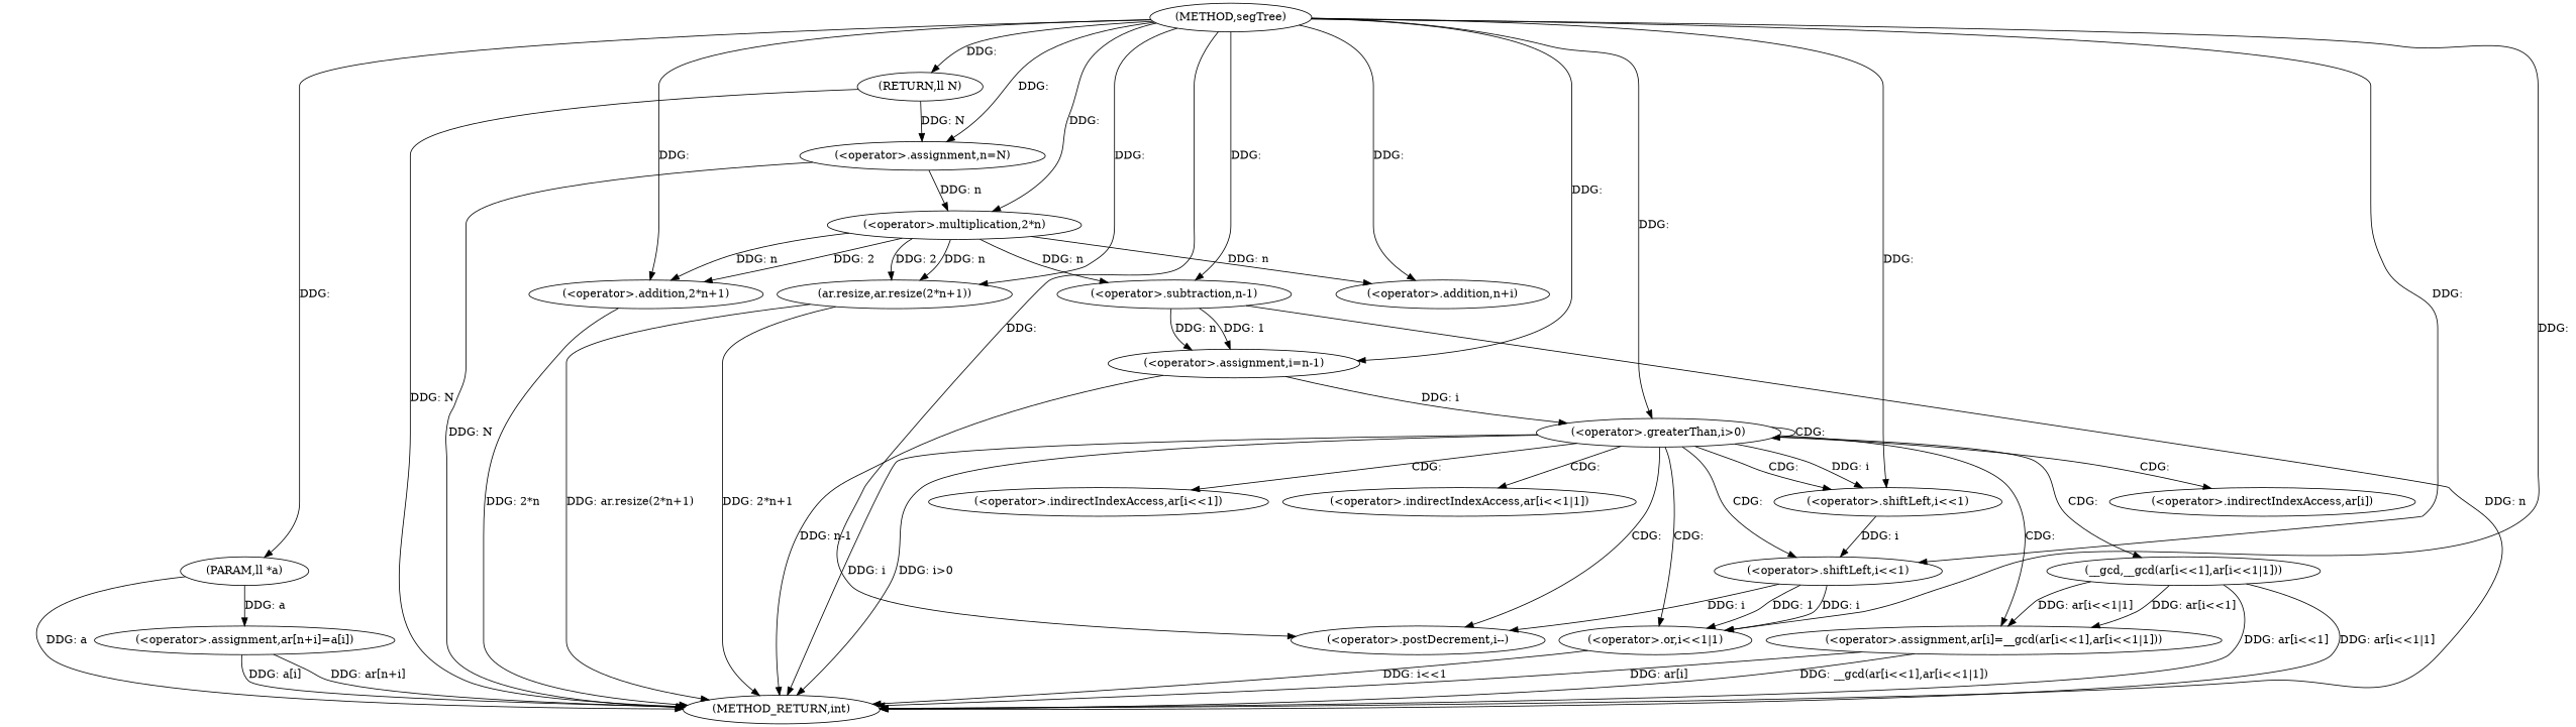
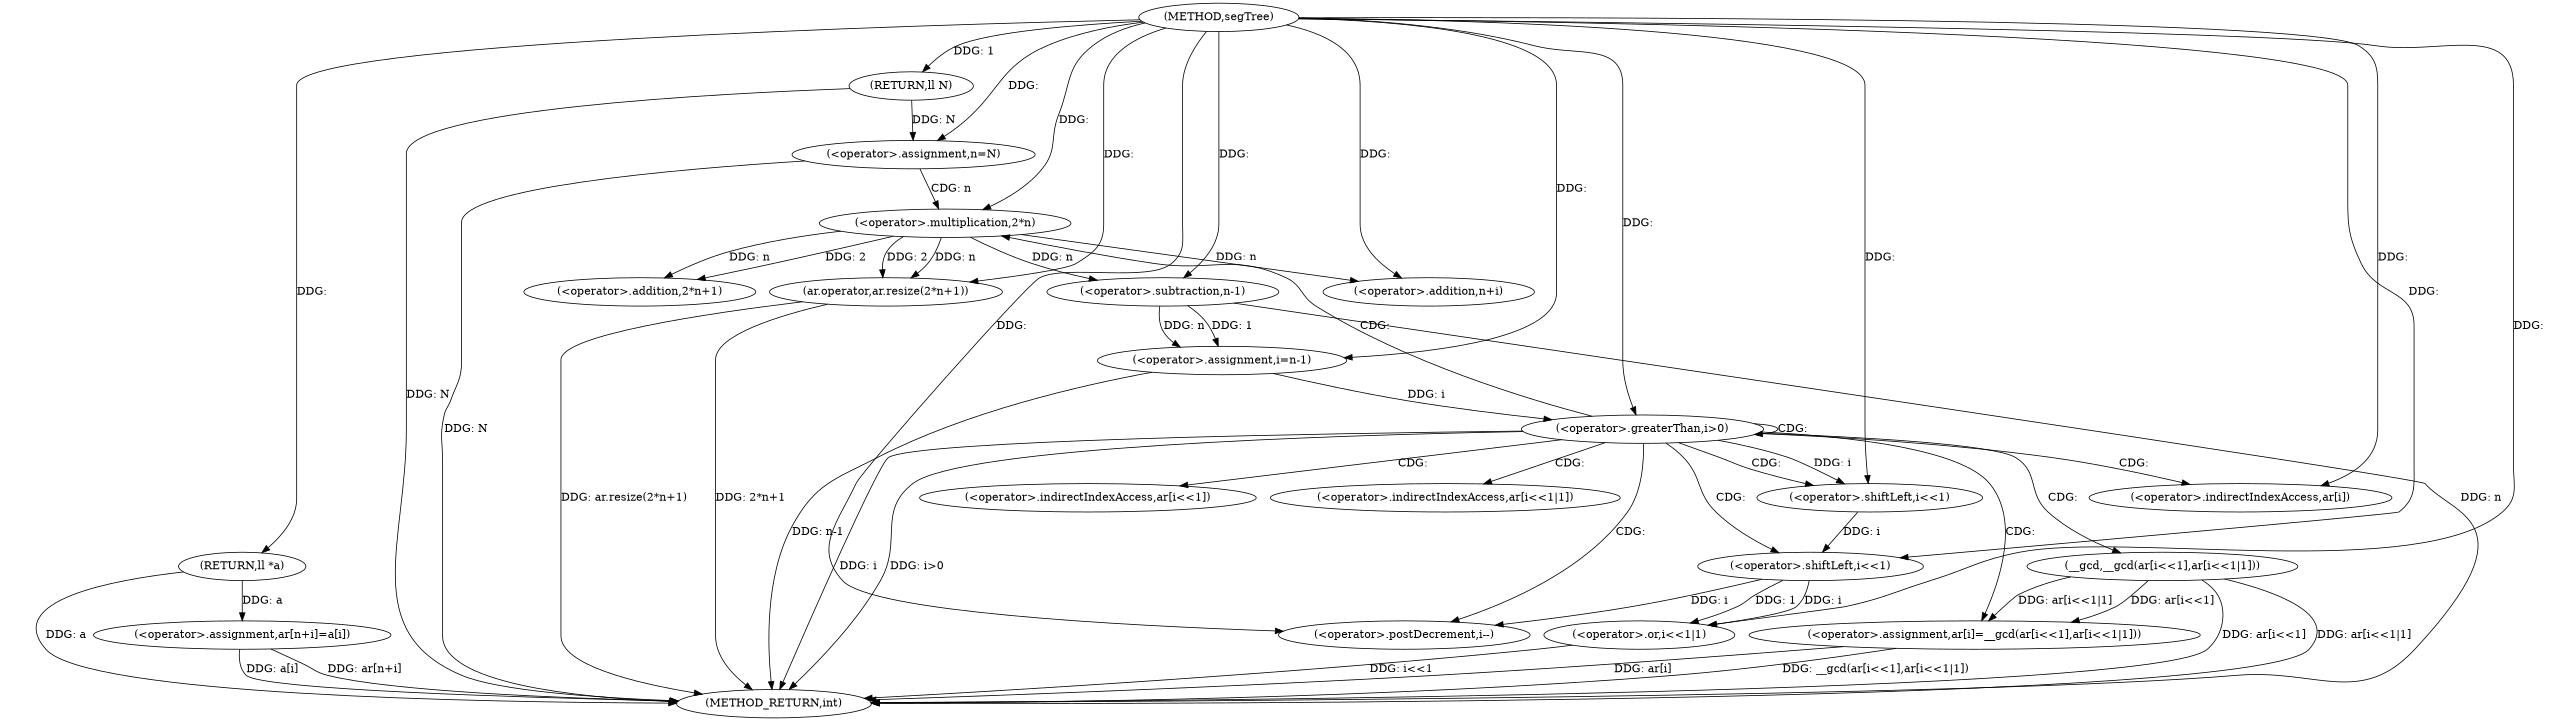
  digraph {
    fontname="DejaVu Serif"
    node [fontname="DejaVu Serif"]
    edge [fontname="DejaVu Serif"]
    n1 [label="(METHOD,segTree)"]
-   n2 [label="(PARAM,ll *a)"]
+   n2 [label="(RETURN,ll *a)"]
    n3 [label="(RETURN,ll N)"]
    n4 [label="(<operator>.assignment,n=N)"]
-   n5 [label="(ar.resize,ar.resize(2*n+1))"]
+   n5 [label="(ar.operator,ar.resize(2*n+1))"]
    n6 [label="(<operator>.assignment,i=n-1)"]
    n7 [label="(<operator>.greaterThan,i>0)"]
    n8 [label="(<operator>.postDecrement,i--)"]
    n9 [label="(<operator>.addition,2*n+1)"]
    n10 [label="(<operator>.multiplication,2*n)"]
    n11 [label="(<operator>.addition,n+i)"]
    n12 [label="(<operator>.subtraction,n-1)"]
    n13 [label="(<operator>.shiftLeft,i<<1)"]
    n14 [label="(<operator>.or,i<<1|1)"]
    n15 [label="(<operator>.shiftLeft,i<<1)"]
    n16 [label="(METHOD_RETURN,int)"]
    n17 [label="(<operator>.assignment,ar[n+i]=a[i])"]
    n18 [label="(<operator>.assignment,ar[i]=__gcd(ar[i<<1],ar[i<<1|1]))"]
    n19 [label="(__gcd,__gcd(ar[i<<1],ar[i<<1|1]))"]
    n20 [label="(<operator>.indirectIndexAccess,ar[i])"]
    n21 [label="(<operator>.indirectIndexAccess,ar[i<<1])"]
    n22 [label="(<operator>.indirectIndexAccess,ar[i<<1|1])"]
    n1 -> n2 [label="DDG: "]
-   n1 -> n3 [label="DDG: "]
+   n1 -> n3 [label="DDG: 1"]
    n1 -> n4 [label="DDG: "]
    n1 -> n5 [label="DDG: "]
    n1 -> n6 [label="DDG: "]
    n1 -> n7 [label="DDG: "]
    n1 -> n8 [label="DDG: "]
-   n1 -> n9 [label="DDG: "]
+   n1 -> n20 [label="DDG: "]
    n1 -> n10 [label="DDG: "]
    n1 -> n11 [label="DDG: "]
    n1 -> n12 [label="DDG: "]
    n1 -> n13 [label="DDG: "]
    n1 -> n14 [label="DDG: "]
    n1 -> n15 [label="DDG: "]
    n2 -> n16 [label="DDG: a"]
    n2 -> n17 [label="DDG: a"]
    n3 -> n4 [label="DDG: N"]
    n3 -> n16 [label="DDG: N"]
-   n4 -> n10 [label="DDG: n"]
+   n4 -> n10 [label="CDG: n"]
    n4 -> n16 [label="DDG: N"]
    n5 -> n16 [label="DDG: 2*n+1"]
    n5 -> n16 [label="DDG: ar.resize(2*n+1)"]
    n6 -> n7 [label="DDG: i"]
    n6 -> n16 [label="DDG: n-1"]
    n7 -> n7 [label="CDG: "]
    n7 -> n8 [label="CDG: "]
    n7 -> n13 [label="DDG: i"]
    n7 -> n13 [label="CDG: "]
-   n7 -> n14 [label="CDG: "]
+   n7 -> n10 [label="CDG: "]
    n7 -> n15 [label="CDG: "]
    n7 -> n16 [label="DDG: i"]
    n7 -> n16 [label="DDG: i>0"]
    n7 -> n18 [label="CDG: "]
    n7 -> n19 [label="CDG: "]
    n7 -> n20 [label="CDG: "]
    n7 -> n21 [label="CDG: "]
    n7 -> n22 [label="CDG: "]
-   n9 -> n16 [label="DDG: 2*n"]
    n10 -> n5 [label="DDG: 2"]
    n10 -> n5 [label="DDG: n"]
    n10 -> n9 [label="DDG: 2"]
    n10 -> n9 [label="DDG: n"]
    n10 -> n11 [label="DDG: n"]
    n10 -> n12 [label="DDG: n"]
    n12 -> n6 [label="DDG: n"]
    n12 -> n6 [label="DDG: 1"]
    n12 -> n16 [label="DDG: n"]
    n13 -> n15 [label="DDG: i"]
    n14 -> n16 [label="DDG: i<<1"]
    n15 -> n8 [label="DDG: i"]
    n15 -> n14 [label="DDG: 1"]
    n15 -> n14 [label="DDG: i"]
    n17 -> n16 [label="DDG: ar[n+i]"]
    n17 -> n16 [label="DDG: a[i]"]
    n18 -> n16 [label="DDG: ar[i]"]
    n18 -> n16 [label="DDG: __gcd(ar[i<<1],ar[i<<1|1])"]
    n19 -> n16 [label="DDG: ar[i<<1]"]
    n19 -> n16 [label="DDG: ar[i<<1|1]"]
    n19 -> n18 [label="DDG: ar[i<<1]"]
    n19 -> n18 [label="DDG: ar[i<<1|1]"]
  }
